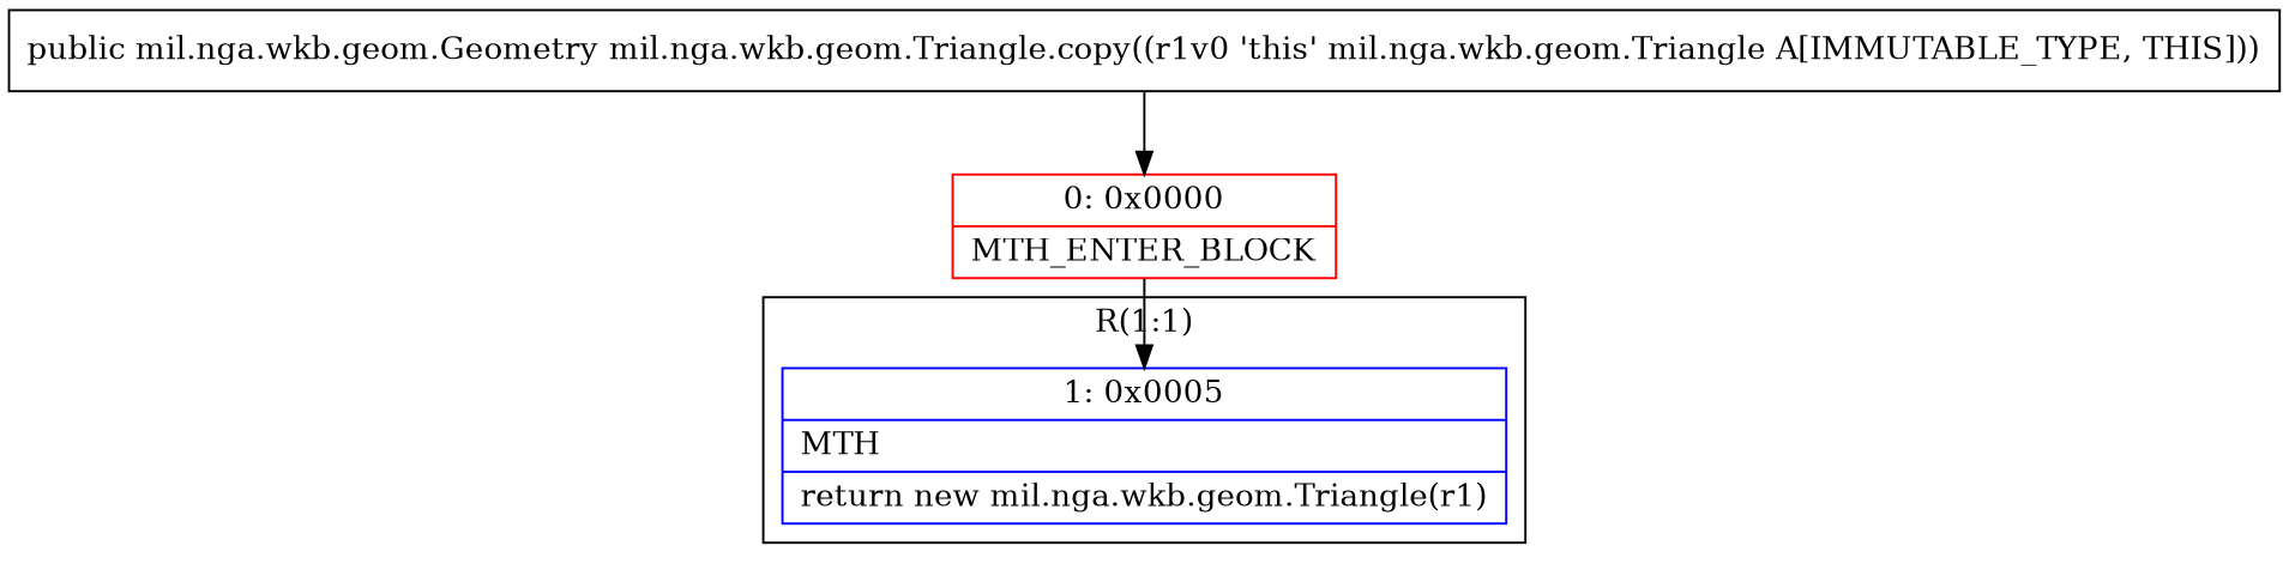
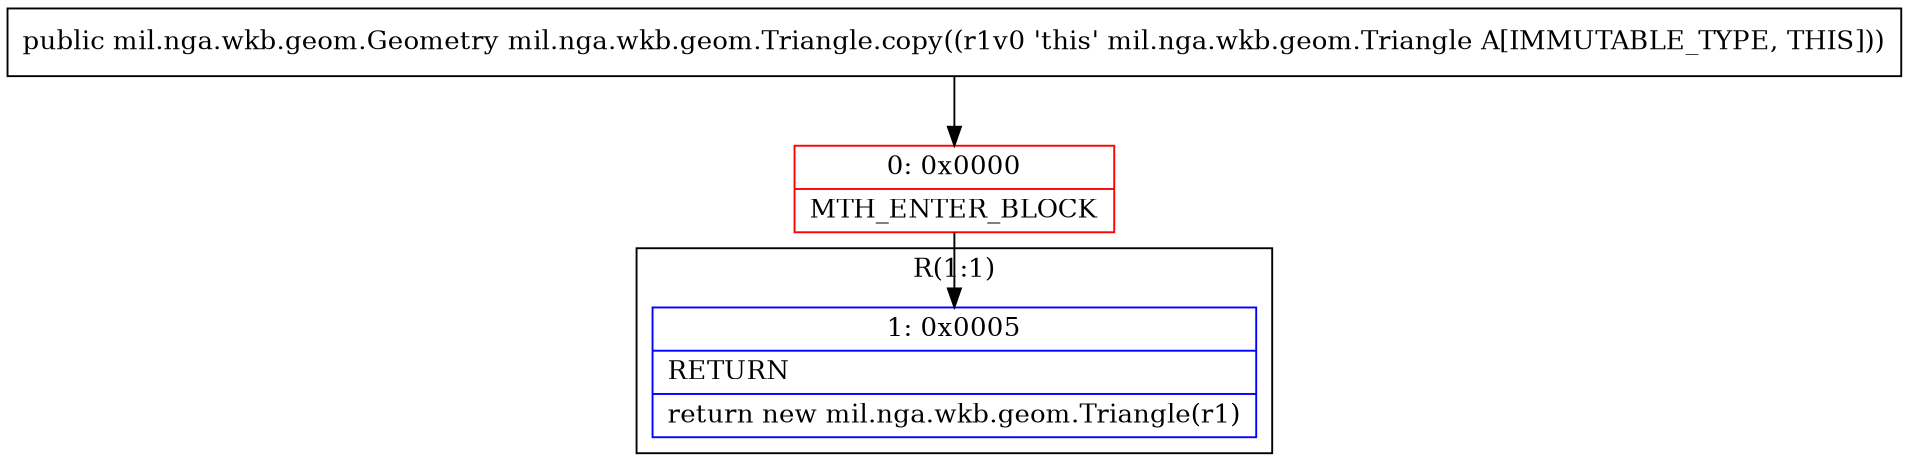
  digraph {
    node [shape=record]
-   n1 [color=blue label="{1\:\ 0x0005|MTH\l|return new mil.nga.wkb.geom.Triangle(r1)\l}"]
+   n1 [color=blue label="{1\:\ 0x0005|RETURN\l|return new mil.nga.wkb.geom.Triangle(r1)\l}"]
    n2 [color=red label="{0\:\ 0x0000|MTH_ENTER_BLOCK\l}"]
    n3 [label="{public mil.nga.wkb.geom.Geometry mil.nga.wkb.geom.Triangle.copy((r1v0 'this' mil.nga.wkb.geom.Triangle A[IMMUTABLE_TYPE, THIS])) }"]
    subgraph cluster_1 {
      label="R(1:1)"
      n1
    }
    n2 -> n1
    n3 -> n2
  }
